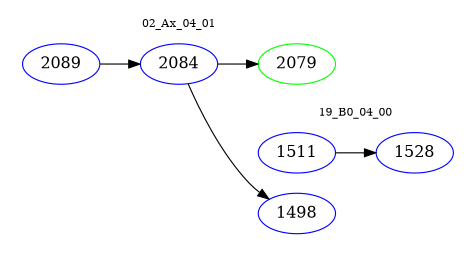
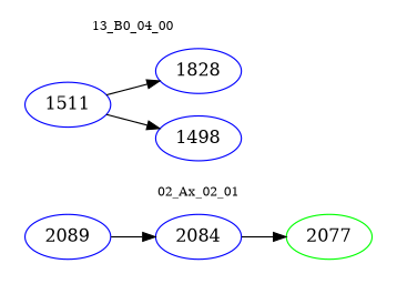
  digraph {
    rankdir=LR
    node [color=blue]
    edge [color=black]
    n1 [label=2084]
-   n2 [color=green label=2079]
+   n2 [color=green label=2077]
    n3 [label=2089]
    n4 [label=1511]
    n5 [label=1498]
-   n6 [label=1528]
+   n6 [label=1828]
    subgraph cluster_1 {
      color=white
      fontsize=10
-     label="02_Ax_04_01"
+     label="02_Ax_02_01"
      n1
      n2
      n3
    }
    subgraph cluster_2 {
      color=white
      fontsize=10
-     label="19_B0_04_00"
+     label="13_B0_04_00"
      n4
      n5
      n6
    }
    n1 -> n2
    n3 -> n1
-   n1 -> n5
+   n4 -> n5
    n4 -> n6
  }
